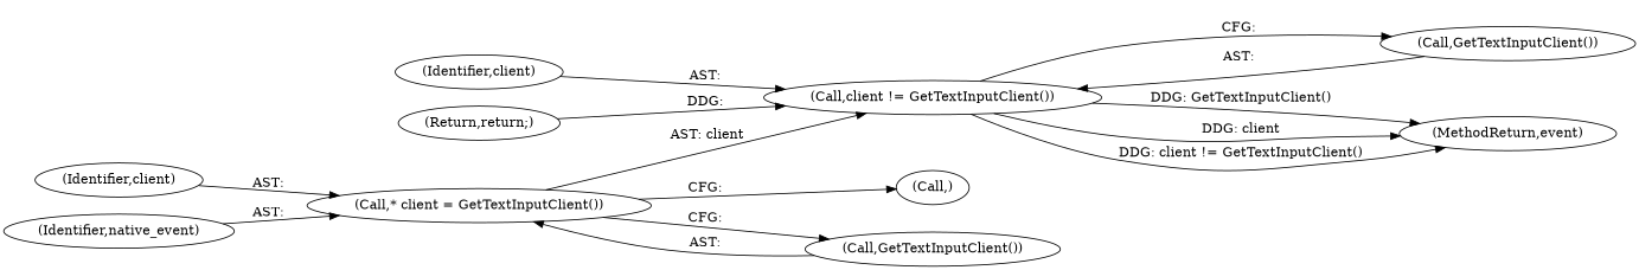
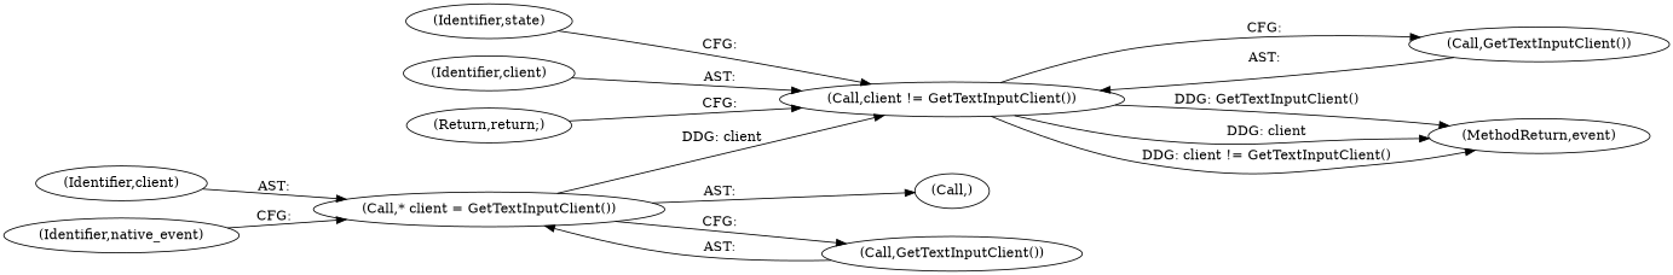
  digraph {
    rankdir=LR
    n1 [label="(Call,* client = GetTextInputClient())"]
    n2 [label="(Call,client != GetTextInputClient())"]
    n3 [label="(Call,)"]
    n4 [label="(Call,GetTextInputClient())"]
    n5 [label="(Call,GetTextInputClient())"]
    n6 [label="(MethodReturn,event)"]
+   n7 [label="(Identifier,state)"]
    n8 [label="(Identifier,client)"]
    n9 [label="(Identifier,client)"]
    n10 [label="(Return,return;)"]
    n11 [label="(Identifier,native_event)"]
-   n1 -> n2 [label="AST: client"]
-   n1 -> n3 [label="CFG: "]
+   n1 -> n2 [label="DDG: client"]
+   n1 -> n3 [label="AST: "]
    n1 -> n4 [label="CFG: "]
    n2 -> n5 [label="CFG: "]
    n2 -> n6 [label="DDG: GetTextInputClient()"]
    n2 -> n6 [label="DDG: client"]
    n2 -> n6 [label="DDG: client != GetTextInputClient()"]
    n4 -> n1 [label="AST: "]
    n5 -> n2 [label="AST: "]
+   n7 -> n2 [label="CFG: "]
    n8 -> n1 [label="AST: "]
    n9 -> n2 [label="AST: "]
-   n10 -> n2 [label="DDG: "]
-   n11 -> n1 [label="AST: "]
+   n10 -> n2 [label="CFG: "]
+   n11 -> n1 [label="CFG: "]
  }
